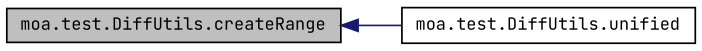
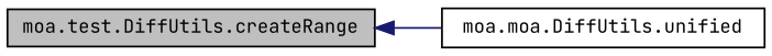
  digraph {
    rankdir=LR
    fontname="JetBrains Mono"
    node [color=black fontname="JetBrains Mono" fontsize=10 shape=record style=filled]
    n1 [fillcolor=grey75 fontcolor=black height=0.2 label="moa.test.DiffUtils.createRange" width=0.4]
-   n2 [fillcolor=white height=0.2 label="moa.test.DiffUtils.unified" width=0.4]
+   n2 [fillcolor=white height=0.2 label="moa.moa.DiffUtils.unified" width=0.4]
    n1 -> n2 [color=midnightblue dir=back fontname="JetBrains Mono" fontsize=10 labelfontname=Helvetica labelfontsize=10 style=solid]
  }
